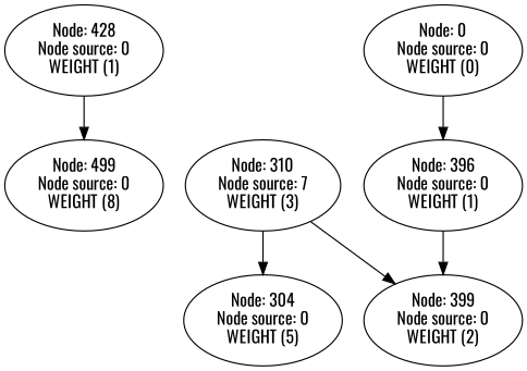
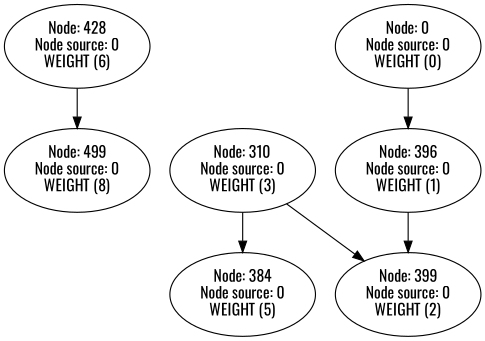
  digraph {
    fontname=Oswald
    node [fontname=Oswald]
    edge [fontname=Oswald]
    n1 [label="Node: 499\nNode source: 0\nWEIGHT (8)"]
-   n2 [label="Node: 428\nNode source: 0\nWEIGHT (1)"]
-   n3 [label="Node: 304\nNode source: 0\nWEIGHT (5)"]
-   n4 [label="Node: 310\nNode source: 7\nWEIGHT (3)"]
+   n2 [label="Node: 428\nNode source: 0\nWEIGHT (6)"]
+   n3 [label="Node: 384\nNode source: 0\nWEIGHT (5)"]
+   n4 [label="Node: 310\nNode source: 0\nWEIGHT (3)"]
    n5 [label="Node: 399\nNode source: 0\nWEIGHT (2)"]
    n6 [label="Node: 396\nNode source: 0\nWEIGHT (1)"]
    n7 [label="Node: 0\nNode source: 0\nWEIGHT (0)"]
    n2 -> n1
    n4 -> n3
    n4 -> n5
    n6 -> n5
    n7 -> n6
  }
